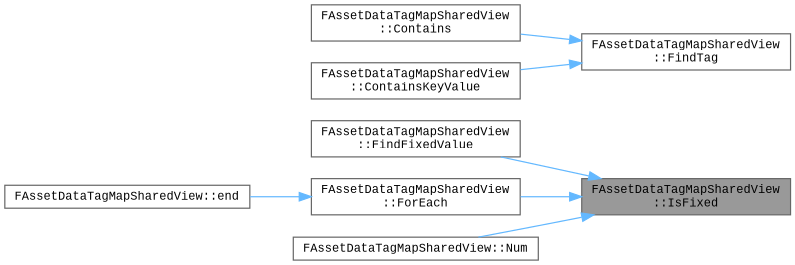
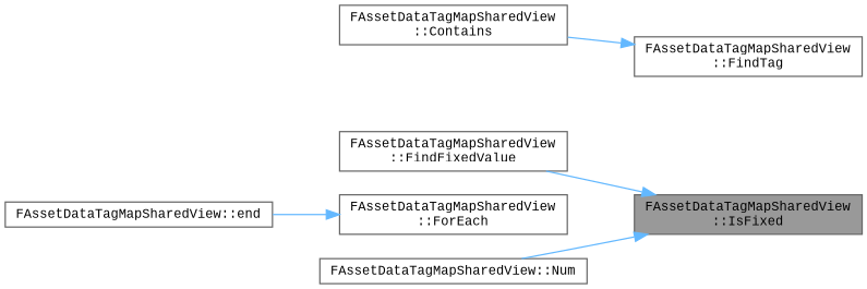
  digraph {
    fontname="Liberation Mono"
    rankdir=RL
    node [color=grey40 fillcolor=white fontname="Liberation Mono" fontsize=10 shape=box style=filled]
    edge [color=steelblue1 dir=back fontname="Liberation Mono" fontsize=10 labelfontname=Helvetica labelfontsize=10 style=solid]
    n1 [color=gray40 fillcolor=grey60 fontcolor=black height=0.2 label="FAssetDataTagMapSharedView\l::IsFixed" width=0.4]
    n2 [height=0.2 label="FAssetDataTagMapSharedView\l::FindFixedValue" width=0.4]
    n3 [height=0.2 label="FAssetDataTagMapSharedView\l::ForEach" width=0.4]
    n4 [height=0.2 label="FAssetDataTagMapSharedView::Num" width=0.4]
    n5 [height=0.2 label="FAssetDataTagMapSharedView\l::FindTag" width=0.4]
    n6 [height=0.2 label="FAssetDataTagMapSharedView\l::Contains" width=0.4]
-   n7 [height=0.2 label="FAssetDataTagMapSharedView\l::ContainsKeyValue" width=0.4]
    n8 [height=0.2 label="FAssetDataTagMapSharedView::end" width=0.4]
    n1 -> n2
-   n1 -> n3
    n1 -> n4
    n3 -> n8
    n5 -> n6
-   n5 -> n7
  }
